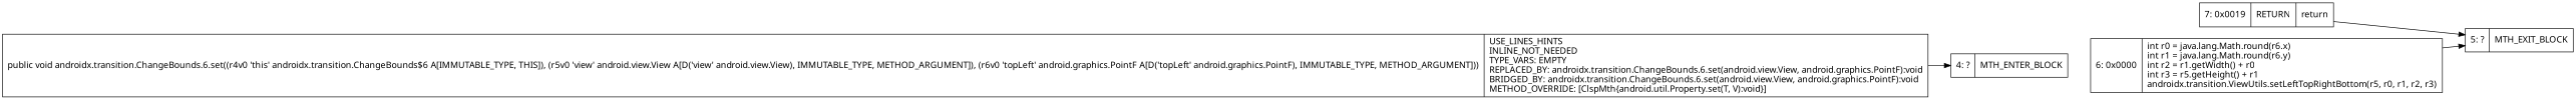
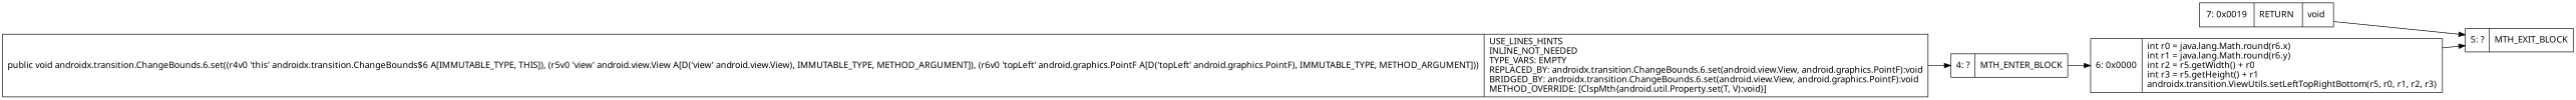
  digraph {
    fontname="Noto Sans"
    rankdir=LR
    node [fontname="Noto Sans" shape=record]
    edge [fontname="Noto Sans"]
    n1 [label="{4\:\ ?|MTH_ENTER_BLOCK\l}"]
-   n2 [label="{6\:\ 0x0000|int r0 = java.lang.Math.round(r6.x)\lint r1 = java.lang.Math.round(r6.y)\lint r2 = r1.getWidth() + r0\lint r3 = r5.getHeight() + r1\landroidx.transition.ViewUtils.setLeftTopRightBottom(r5, r0, r1, r2, r3)\l}"]
+   n2 [label="{6\:\ 0x0000|int r0 = java.lang.Math.round(r6.x)\lint r1 = java.lang.Math.round(r6.y)\lint r2 = r5.getWidth() + r0\lint r3 = r5.getHeight() + r1\landroidx.transition.ViewUtils.setLeftTopRightBottom(r5, r0, r1, r2, r3)\l}"]
    n3 [label="{5\:\ ?|MTH_EXIT_BLOCK\l}"]
-   n4 [label="{7\:\ 0x0019|RETURN\l|return\l}"]
+   n4 [label="{7\:\ 0x0019|RETURN\l|void\l}"]
    n5 [label="{public void androidx.transition.ChangeBounds.6.set((r4v0 'this' androidx.transition.ChangeBounds$6 A[IMMUTABLE_TYPE, THIS]), (r5v0 'view' android.view.View A[D('view' android.view.View), IMMUTABLE_TYPE, METHOD_ARGUMENT]), (r6v0 'topLeft' android.graphics.PointF A[D('topLeft' android.graphics.PointF), IMMUTABLE_TYPE, METHOD_ARGUMENT]))  | USE_LINES_HINTS\lINLINE_NOT_NEEDED\lTYPE_VARS: EMPTY\lREPLACED_BY: androidx.transition.ChangeBounds.6.set(android.view.View, android.graphics.PointF):void\lBRIDGED_BY: androidx.transition.ChangeBounds.6.set(android.view.View, android.graphics.PointF):void\lMETHOD_OVERRIDE: [ClspMth\{android.util.Property.set(T, V):void\}]\l}"]
+   n1 -> n2
    n2 -> n3
    n4 -> n3
    n5 -> n1
  }
